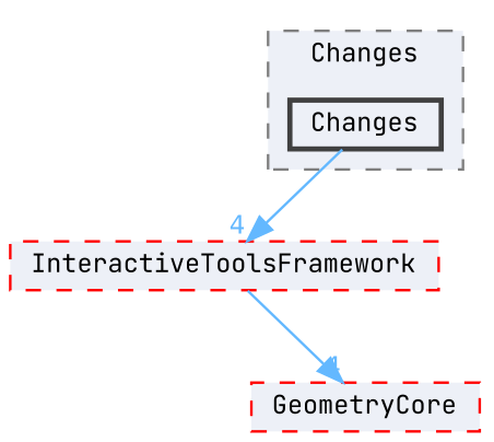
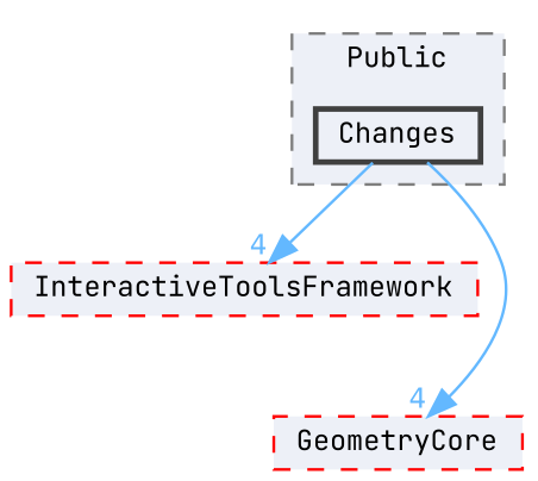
  digraph {
    compound=true
    fontname="JetBrains Mono"
    node [color=red fillcolor="#edf0f7" fontname="JetBrains Mono" fontsize=10 shape=box style="filled,dashed"]
    edge [color=steelblue1 fontcolor=steelblue1 fontname="JetBrains Mono" fontsize=10 headlabel=4 labeldistance=1.5 labelfontname=Helvetica labelfontsize=10]
    n1 [color=grey25 height=0.2 label=Changes style="filled,bold" width=0.4]
    n2 [height=0.2 label=InteractiveToolsFramework width=0.4]
    n3 [height=0.2 label=GeometryCore width=0.4]
    subgraph cluster_1 {
      bgcolor="#edf0f7"
      fontsize=10
-     label=Changes
+     label=Public
      pencolor=grey50
      style="filled,dashed"
      n1
    }
    n1 -> n2
-   n2 -> n3
+   n1 -> n3
  }
